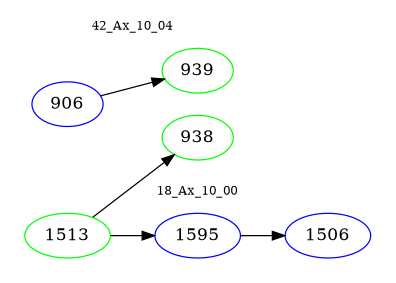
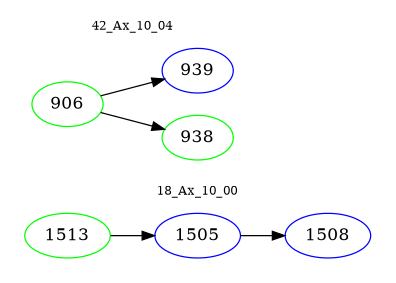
  digraph {
    rankdir=LR
    node [color=blue]
    edge [color=black]
-   n1 [label=906]
+   n1 [color=green label=906]
    n2 [color=green label=938]
-   n3 [color=green label=939]
-   n4 [label=1595]
-   n5 [label=1506]
+   n3 [label=939]
+   n4 [label=1505]
+   n5 [label=1508]
    n6 [color=green label=1513]
    subgraph cluster_1 {
      color=white
      fontsize=10
      label="42_Ax_10_04"
      n1
      n2
      n3
    }
    subgraph cluster_2 {
      color=white
      fontsize=10
      label="18_Ax_10_00"
      n4
      n5
      n6
    }
-   n6 -> n2
+   n1 -> n2
    n1 -> n3
    n4 -> n5
    n6 -> n4
  }
